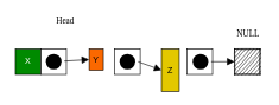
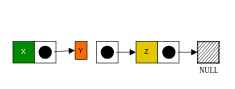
  <mxCell id="0" />
  <mxCell id="1" parent="0" />
  <mxCell id="2" value="X" style="whiteSpace=wrap;html=1;aspect=fixed;fillColor=#008a00;fontColor=#ffffff;strokeColor=#000000;" parent="1" vertex="1"><mxGeometry x="20" y="69" width="36" height="36" as="geometry" /></mxCell>
  <mxCell id="3" value="" style="whiteSpace=wrap;html=1;aspect=fixed;" parent="1" vertex="1"><mxGeometry x="56" y="69" width="36" height="36" as="geometry" /></mxCell>
  <mxCell id="4" value="Y" style="whiteSpace=wrap;html=1;aspect=fixed;fillColor=#fa6800;fontColor=#000000;strokeColor=#000000;" parent="1" vertex="1"><mxGeometry x="124" y="69" width="20" height="30" as="geometry" /></mxCell>
  <mxCell id="5" value="" style="whiteSpace=wrap;html=1;aspect=fixed;" parent="1" vertex="1"><mxGeometry x="160" y="69" width="36" height="36" as="geometry" /></mxCell>
- <mxCell id="6" value="Z" style="whiteSpace=wrap;html=1;aspect=fixed;fillColor=#e3c800;fontColor=#000000;strokeColor=#000000;" parent="1" vertex="1"><mxGeometry x="226" y="69" width="25" height="60" as="geometry" /></mxCell>
+ <mxCell id="6" value="Z" style="whiteSpace=wrap;html=1;aspect=fixed;fillColor=#e3c800;fontColor=#000000;strokeColor=#000000;" parent="1" vertex="1"><mxGeometry x="226" y="69" width="36" height="36" as="geometry" /></mxCell>
  <mxCell id="7" value="" style="whiteSpace=wrap;html=1;aspect=fixed;" parent="1" vertex="1"><mxGeometry x="262" y="69" width="36" height="36" as="geometry" /></mxCell>
  <mxCell id="8" value="" style="whiteSpace=wrap;html=1;aspect=fixed;fillColor=#000000;sketch=1;strokeColor=default;" parent="1" vertex="1"><mxGeometry x="329" y="69" width="36" height="36" as="geometry" /></mxCell>
  <mxCell id="9" value="" style="ellipse;html=1;shape=startState;fillColor=#000000;strokeColor=none;" parent="1" vertex="1"><mxGeometry x="59" y="72" width="30" height="30" as="geometry" /></mxCell>
  <mxCell id="10" value="" style="html=1;verticalAlign=bottom;endArrow=block;endSize=8;strokeColor=#000000;rounded=0;endFill=1;entryX=0;entryY=0.5;entryDx=0;entryDy=0;" parent="1" source="9" target="4" edge="1"><mxGeometry relative="1" as="geometry"><mxPoint x="112" y="87" as="targetPoint" /></mxGeometry></mxCell>
  <mxCell id="11" value="" style="ellipse;html=1;shape=startState;fillColor=#000000;strokeColor=none;" parent="1" vertex="1"><mxGeometry x="163" y="72" width="30" height="30" as="geometry" /></mxCell>
  <mxCell id="12" value="" style="html=1;verticalAlign=bottom;endArrow=block;endSize=8;strokeColor=#000000;rounded=0;endFill=1;exitX=1;exitY=0.5;exitDx=0;exitDy=0;entryX=0;entryY=0.5;entryDx=0;entryDy=0;" parent="1" source="11" target="6" edge="1"><mxGeometry relative="1" as="geometry"><mxPoint x="136" y="97" as="targetPoint" /><mxPoint x="99" y="97" as="sourcePoint" /></mxGeometry></mxCell>
  <mxCell id="13" value="" style="ellipse;html=1;shape=startState;fillColor=#000000;strokeColor=none;" parent="1" vertex="1"><mxGeometry x="266" y="72" width="30" height="30" as="geometry" /></mxCell>
  <mxCell id="14" value="" style="html=1;verticalAlign=bottom;endArrow=block;endSize=8;strokeColor=#000000;rounded=0;endFill=1;exitX=1;exitY=0.5;exitDx=0;exitDy=0;entryX=0;entryY=0.5;entryDx=0;entryDy=0;" parent="1" source="13" target="8" edge="1"><mxGeometry relative="1" as="geometry"><mxPoint x="329" y="87" as="targetPoint" /><mxPoint x="202" y="97" as="sourcePoint" /></mxGeometry></mxCell>
- <mxCell id="15" value="&lt;font face=&quot;Comic Sans MS&quot;&gt;Head&lt;/font&gt;" style="text;html=1;align=center;verticalAlign=middle;resizable=0;points=[];autosize=1;strokeColor=none;fillColor=none;" parent="1" vertex="1"><mxGeometry x="70" y="20" width="39" height="19" as="geometry" /></mxCell>
- <mxCell id="16" value="&lt;font face=&quot;Comic Sans MS&quot;&gt;NULL&lt;/font&gt;" style="text;html=1;align=center;verticalAlign=middle;resizable=0;points=[];autosize=1;strokeColor=none;fillColor=none;" parent="1" vertex="1"><mxGeometry x="326.5" y="38" width="42" height="19" as="geometry" /></mxCell>
+ <mxCell id="16" value="&lt;font face=&quot;Comic Sans MS&quot;&gt;NULL&lt;/font&gt;" style="text;html=1;align=center;verticalAlign=middle;resizable=0;points=[];autosize=1;strokeColor=none;fillColor=none;" parent="1" vertex="1"><mxGeometry x="326.5" y="108" width="42" height="19" as="geometry" /></mxCell>
